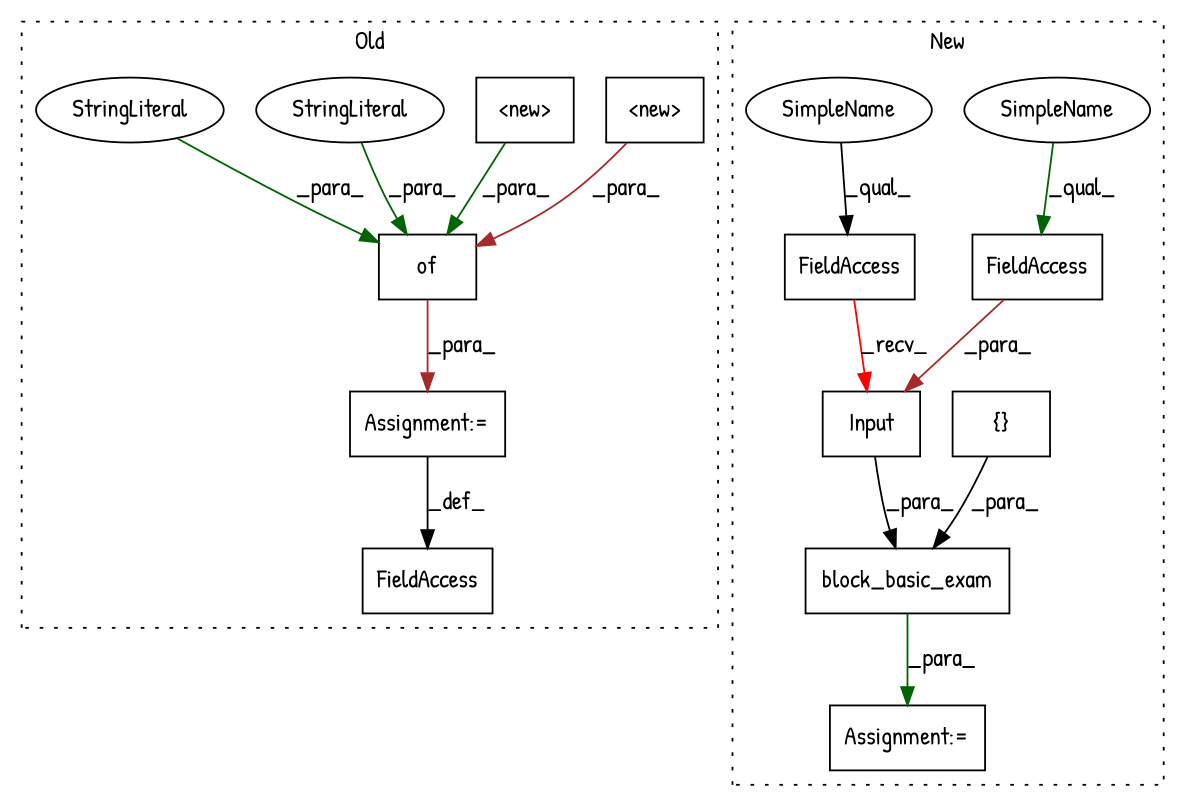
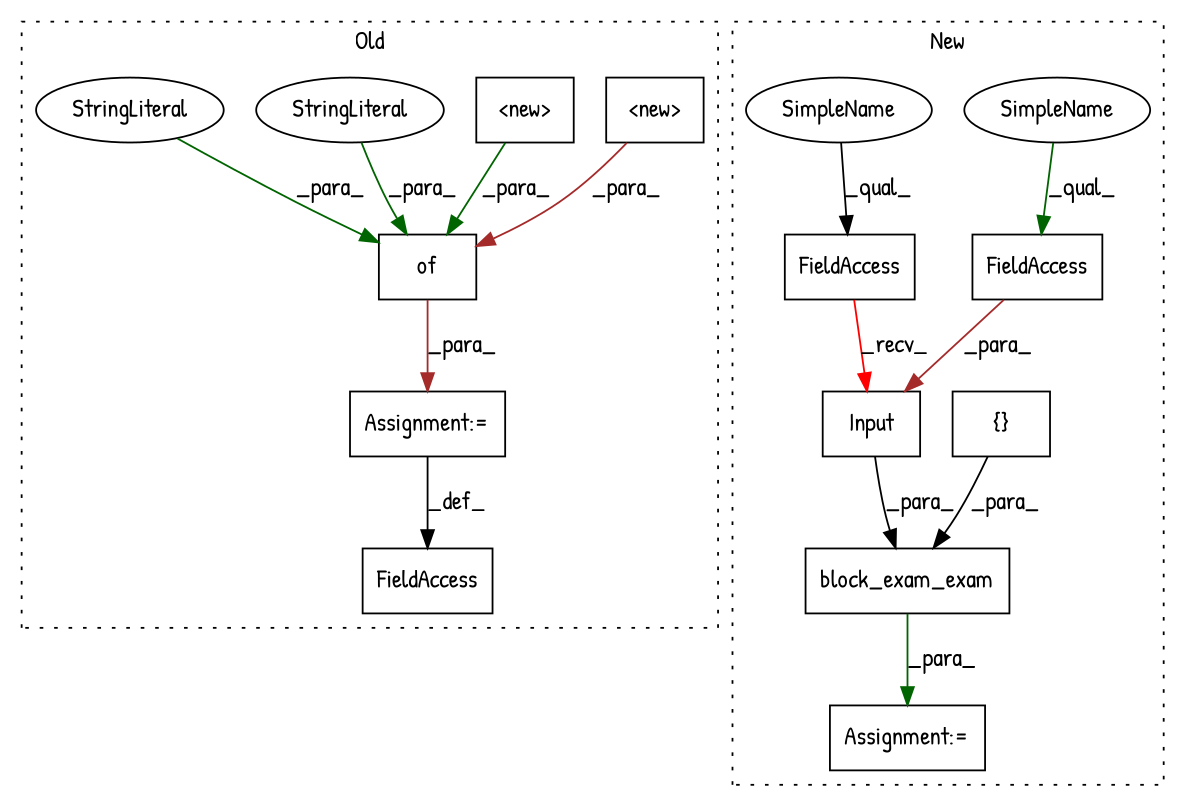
  digraph {
    fontname="Patrick Hand"
    node [a=22 fontname="Patrick Hand" l=24 s=1641 shape=box]
    edge [color=darkgreen fontname="Patrick Hand"]
    n1 [a=14 label="<new>" s=2456]
    n2 [l=18 label=FieldAccess s=2426]
    n3 [a=32 l="3,1" label=of s="2449,2509"]
    n4 [a=14 label="<new>" s=2485]
    n5 [a=45 l=3 label=StringLiteral s=2452 shape=ellipse]
    n6 [a=45 l=3 label=StringLiteral s=2481 shape=ellipse]
    n7 [a=7 l=1 label="Assignment:=" s=2444]
    n8 [a=32 l="11,1" label=Input s="1658,1705"]
-   n9 [a=32 l="17,1" label=block_basic_exam s="1618,1718"]
+   n9 [a=32 l="17,1" label=block_exam_exam s="1618,1718"]
    n10 [a=4 l=2 label="{}" s=1716]
    n11 [l=16 label=FieldAccess]
    n12 [l=18 label=FieldAccess s=1687]
    n13 [a=7 l=1 label="Assignment:=" s=1611]
    n14 [a=42 l=10 label=SimpleName s=1687 shape=ellipse]
    n15 [a=42 l=10 label=SimpleName shape=ellipse]
    subgraph cluster_1 {
      label=Old
      style=dotted
      n1
      n2
      n3
      n4
      n5
      n6
      n7
    }
    subgraph cluster_2 {
      label=New
      style=dotted
      n8
      n9
      n10
      n11
      n12
      n13
      n14
      n15
    }
    n1 -> n3 [color=brown label=_para_]
    n3 -> n7 [color=brown label=_para_]
    n4 -> n3 [label=_para_]
    n5 -> n3 [label=_para_]
    n6 -> n3 [label=_para_]
    n7 -> n2 [color=black label=_def_]
    n8 -> n9 [color=black label=_para_]
    n9 -> n13 [label=_para_]
    n10 -> n9 [color=black label=_para_]
    n11 -> n8 [color=red label=_recv_]
    n12 -> n8 [color=brown label=_para_]
    n14 -> n12 [label=_qual_]
    n15 -> n11 [color=black label=_qual_]
  }
